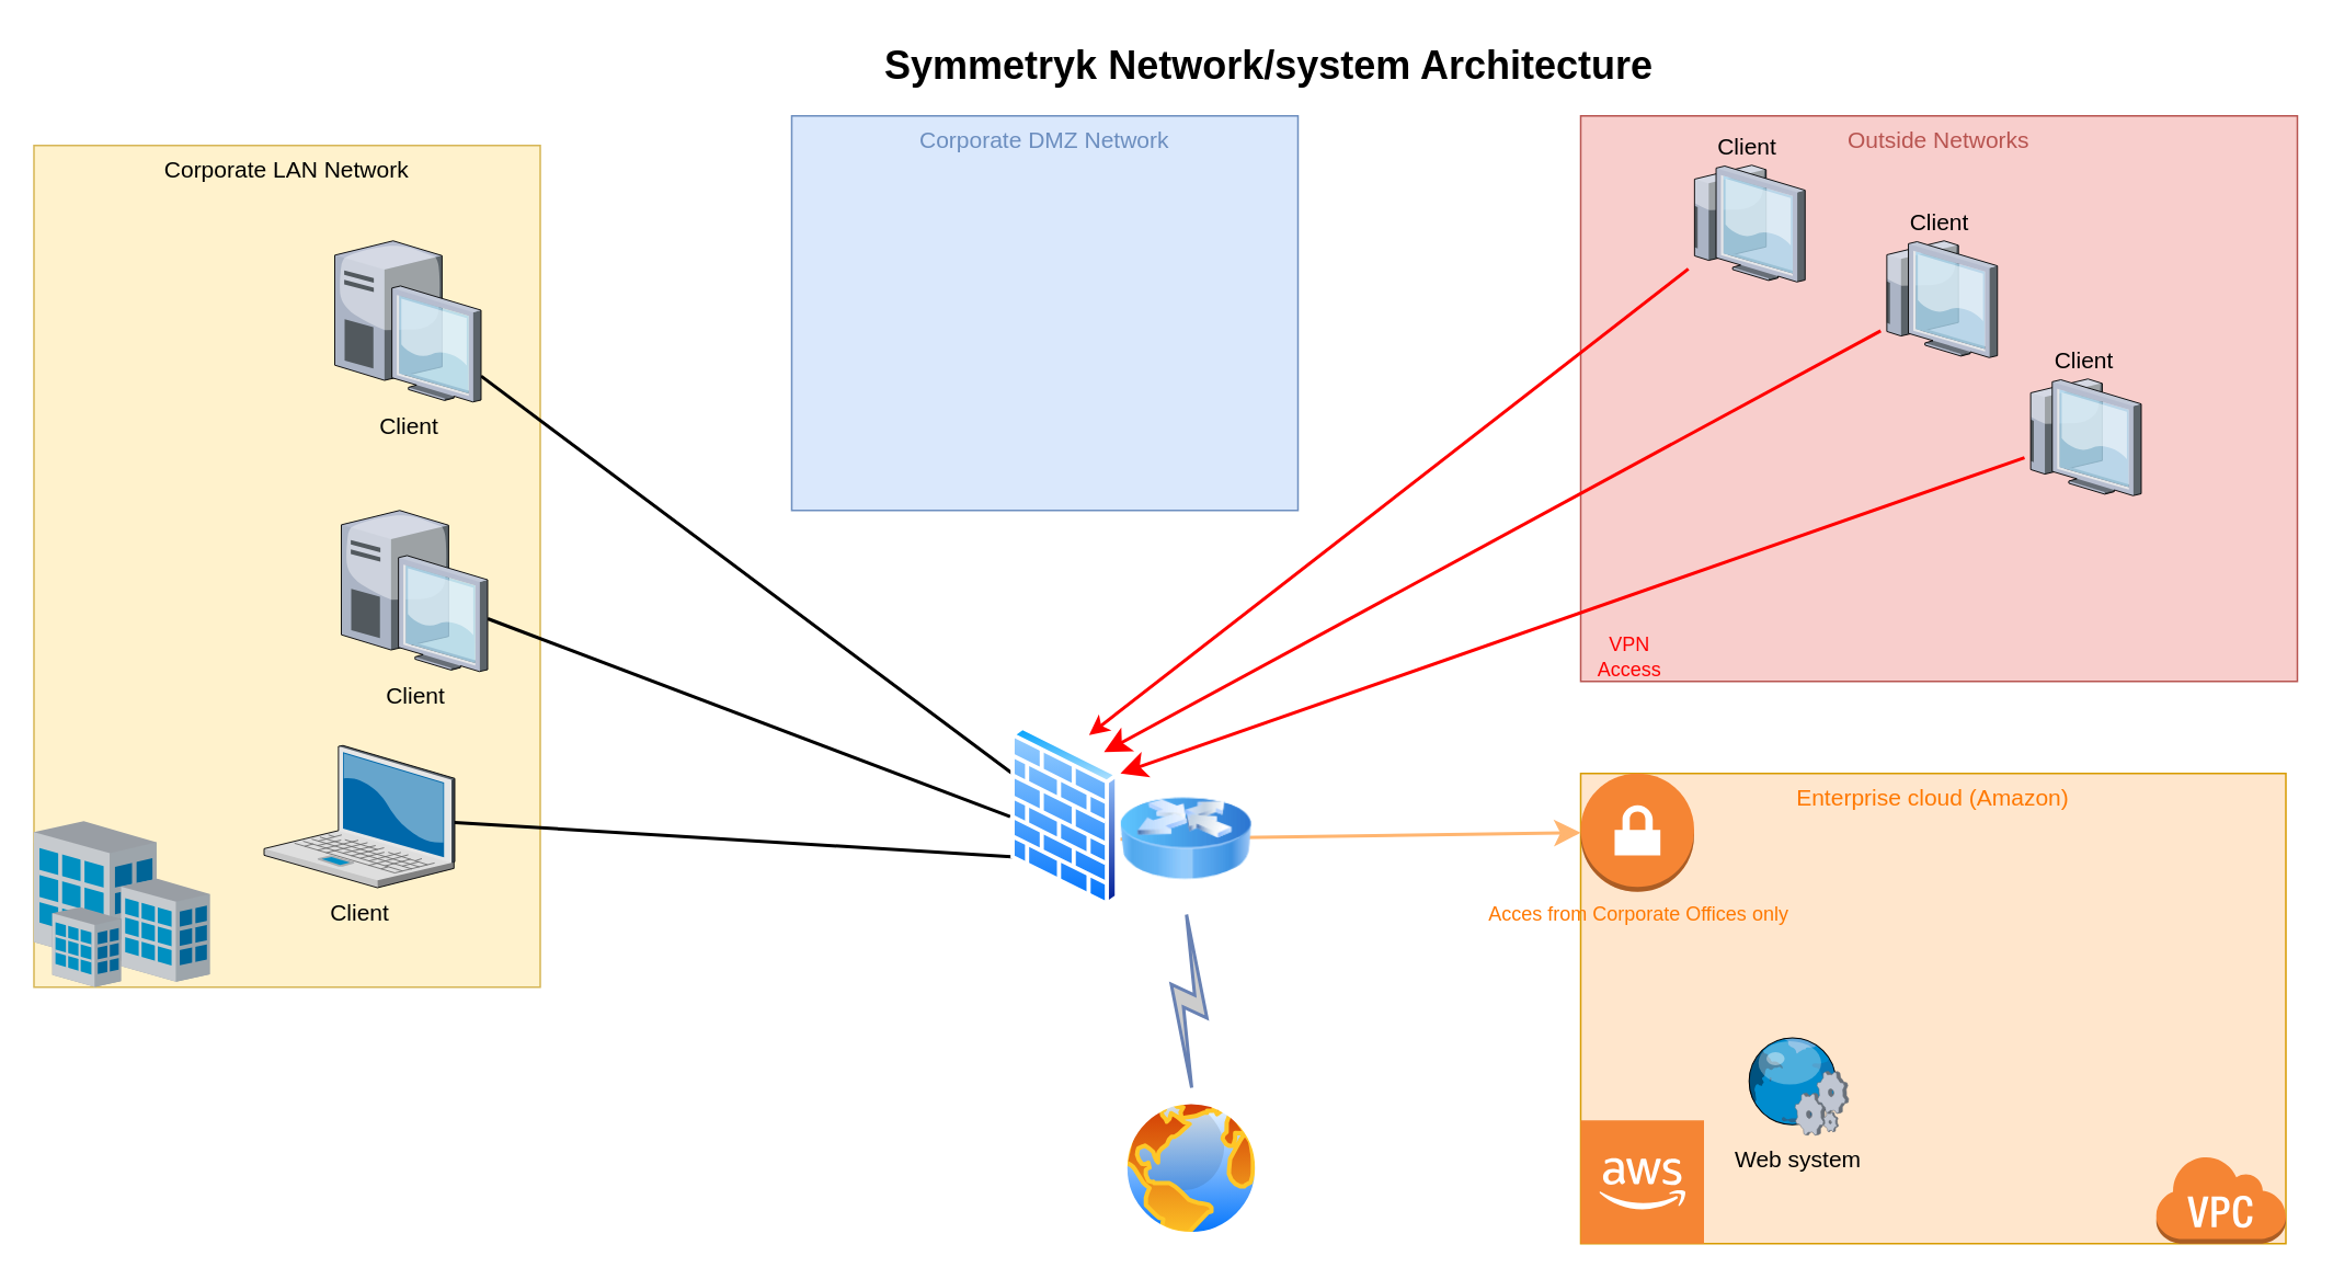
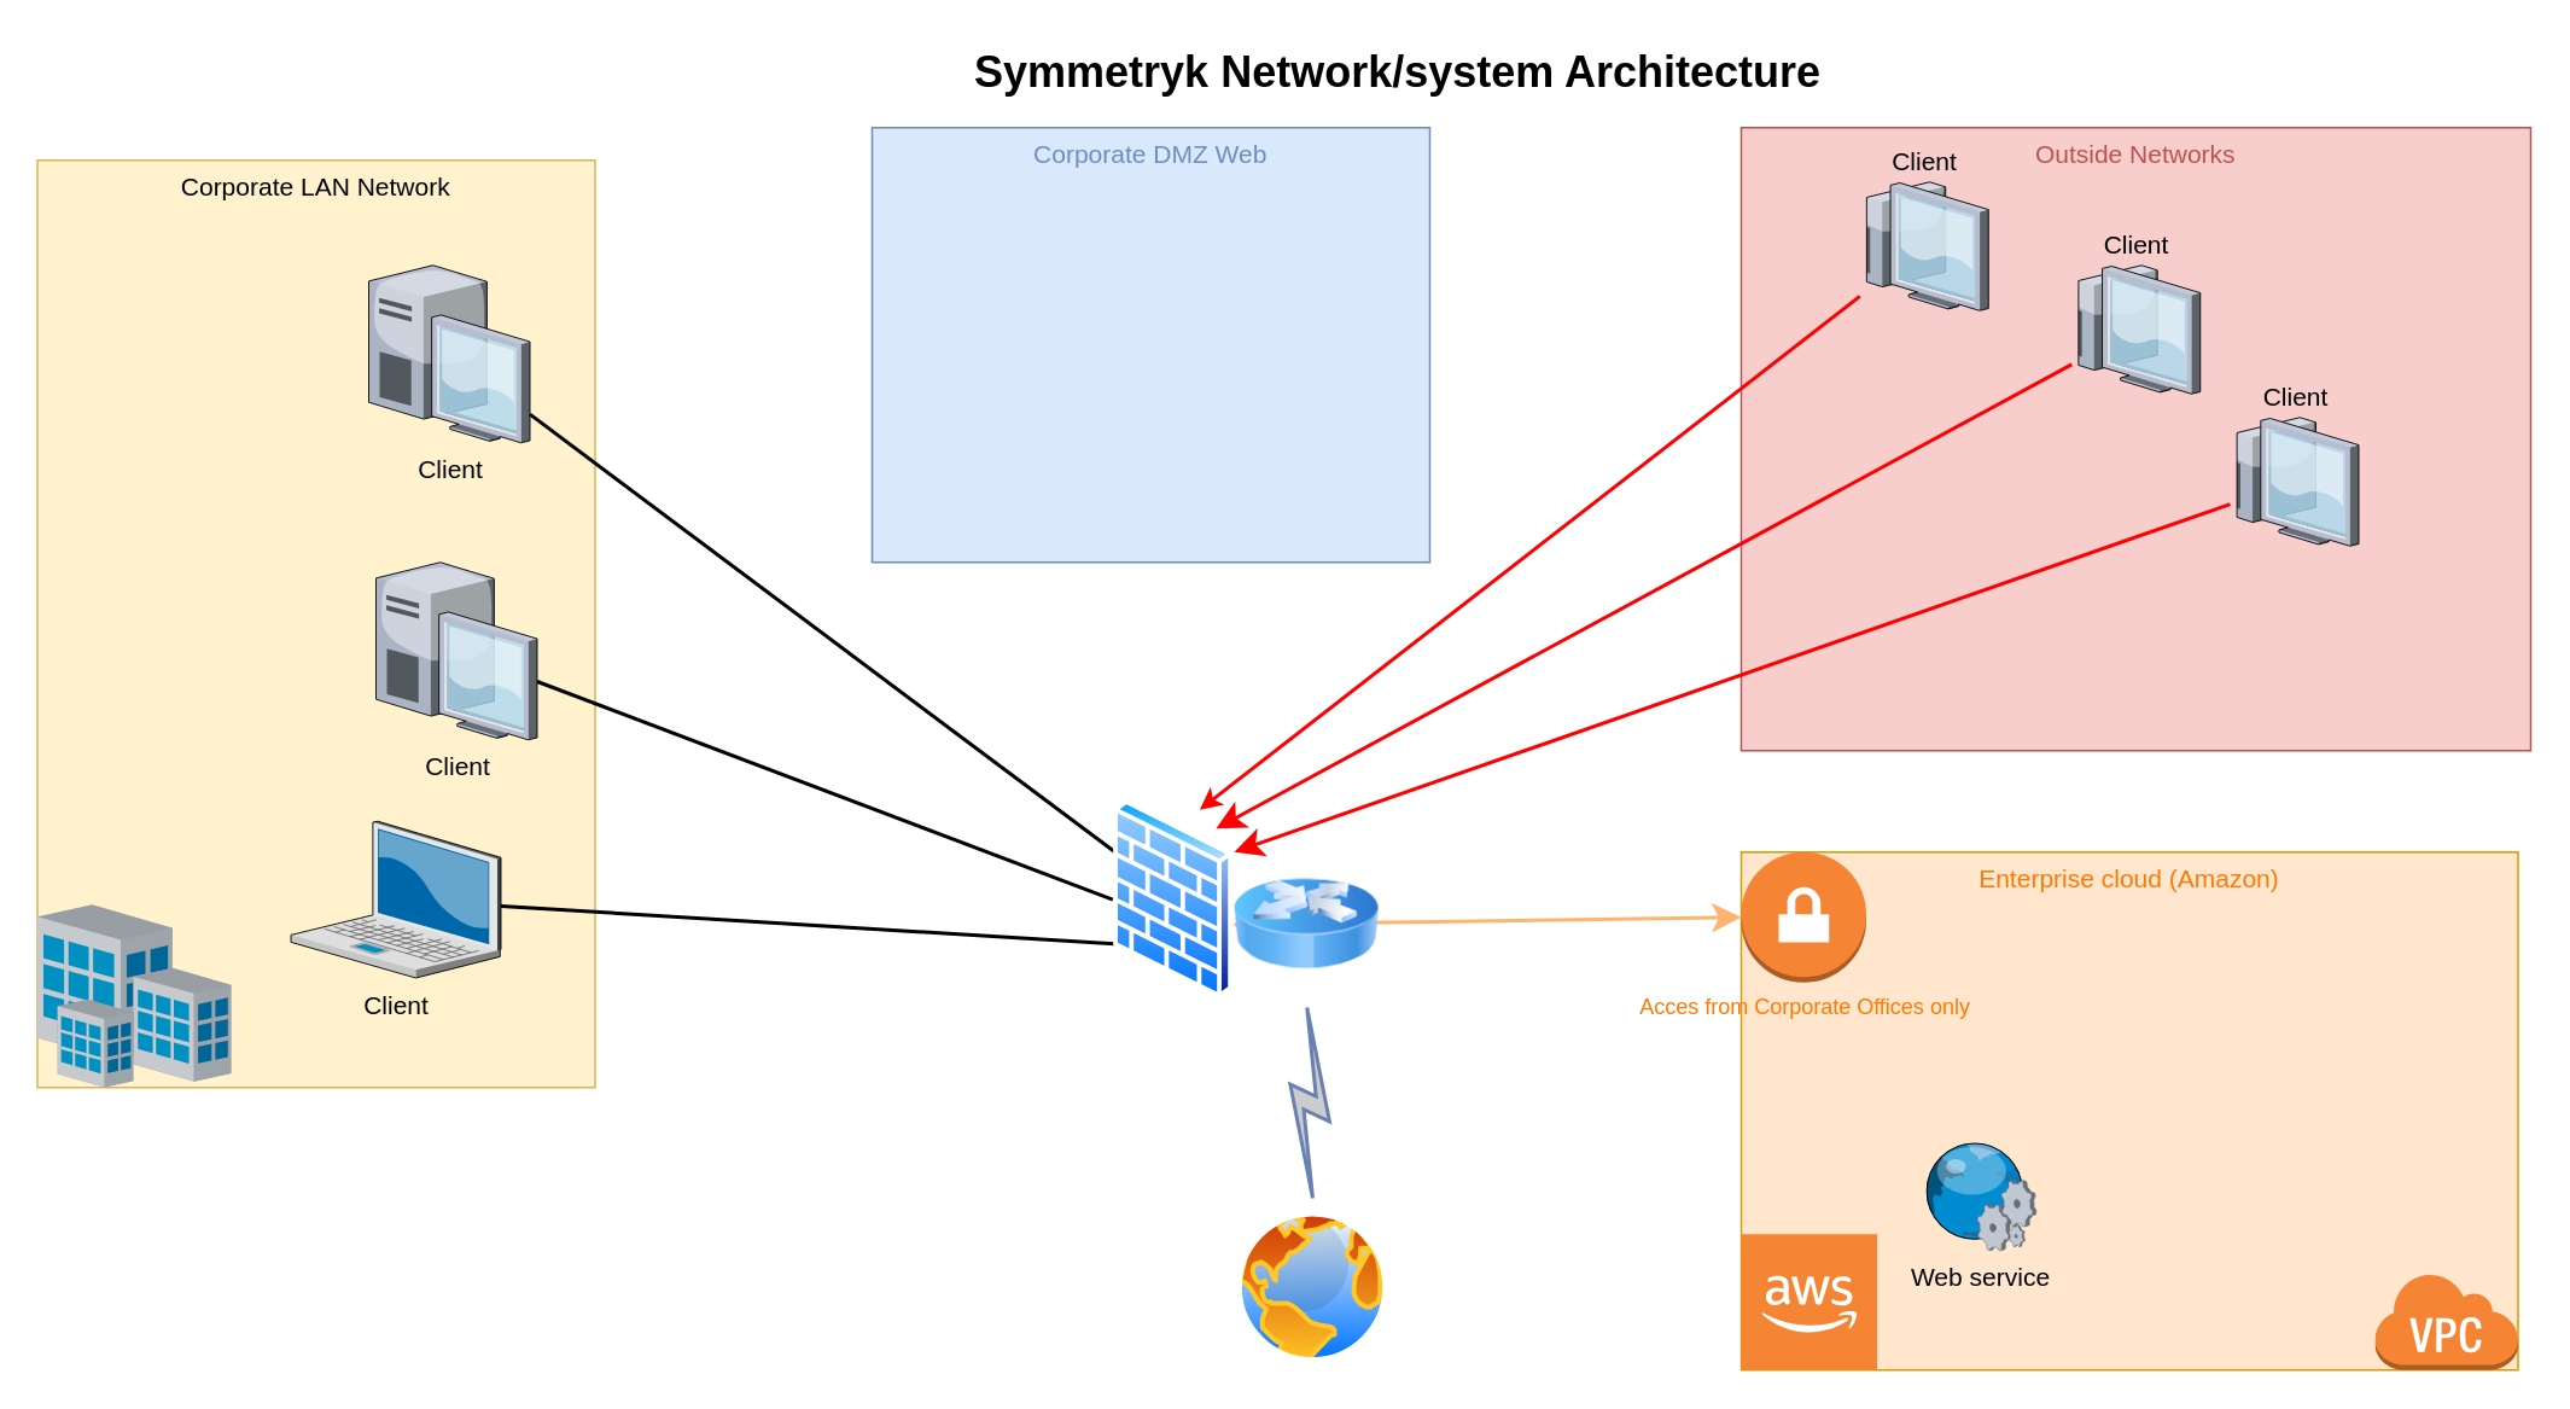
  <mxCell id="0" style=";html=1;" />
  <mxCell id="1" style=";html=1;" parent="0" />
  <mxCell id="2" value="Outside Networks" style="whiteSpace=wrap;html=1;fillColor=#f8cecc;fontSize=14;strokeColor=#b85450;verticalAlign=top;fontColor=#b85450;" parent="1" vertex="1"><mxGeometry x="961" y="70" width="436" height="344" as="geometry" /></mxCell>
  <mxCell id="3" value="Enterprise cloud (Amazon)" style="whiteSpace=wrap;html=1;fillColor=#ffe6cc;fontSize=14;strokeColor=#d79b00;verticalAlign=top;fontColor=#FF7800;" parent="1" vertex="1"><mxGeometry x="961" y="470" width="429" height="286" as="geometry" /></mxCell>
  <mxCell id="4" value="Corporate LAN Network" style="whiteSpace=wrap;html=1;fillColor=#fff2cc;fontSize=14;strokeColor=#d6b656;verticalAlign=top;" parent="1" vertex="1"><mxGeometry x="20" y="88" width="308" height="512" as="geometry" /></mxCell>
  <mxCell id="5" style="edgeStyle=none;rounded=0;html=1;startSize=10;endSize=10;jettySize=auto;orthogonalLoop=1;fontSize=14;endArrow=none;endFill=0;strokeWidth=2;entryX=0;entryY=0.75;entryDx=0;entryDy=0;" parent="1" source="6" target="22" edge="1"><mxGeometry relative="1" as="geometry"><mxPoint x="478" y="683.32" as="targetPoint" /></mxGeometry></mxCell>
  <mxCell id="6" value="Client" style="verticalLabelPosition=bottom;aspect=fixed;html=1;verticalAlign=top;strokeColor=none;shape=mxgraph.citrix.laptop_2;fillColor=#66B2FF;gradientColor=#0066CC;fontSize=14;" parent="1" vertex="1"><mxGeometry x="160" y="453" width="116" height="86.5" as="geometry" /></mxCell>
  <mxCell id="7" style="edgeStyle=none;rounded=0;html=1;startSize=10;endSize=10;jettySize=auto;orthogonalLoop=1;fontSize=14;endArrow=none;endFill=0;strokeWidth=2;entryX=0;entryY=0.5;entryDx=0;entryDy=0;" parent="1" source="8" target="22" edge="1"><mxGeometry relative="1" as="geometry"><mxPoint x="478" y="355.147" as="targetPoint" /></mxGeometry></mxCell>
  <mxCell id="8" value="Client" style="verticalLabelPosition=bottom;aspect=fixed;html=1;verticalAlign=top;strokeColor=none;shape=mxgraph.citrix.desktop;fillColor=#66B2FF;gradientColor=#0066CC;fontSize=14;" parent="1" vertex="1"><mxGeometry x="207" y="310" width="89" height="98" as="geometry" /></mxCell>
  <mxCell id="9" style="edgeStyle=none;rounded=0;html=1;startSize=10;endSize=10;jettySize=auto;orthogonalLoop=1;fontSize=14;endArrow=none;endFill=0;strokeWidth=2;entryX=0;entryY=0.25;entryDx=0;entryDy=0;" parent="1" source="10" target="22" edge="1"><mxGeometry relative="1" as="geometry"><mxPoint x="478" y="191.137" as="targetPoint" /></mxGeometry></mxCell>
  <mxCell id="10" value="Client" style="verticalLabelPosition=bottom;aspect=fixed;html=1;verticalAlign=top;strokeColor=none;shape=mxgraph.citrix.desktop;fillColor=#66B2FF;gradientColor=#0066CC;fontSize=14;" parent="1" vertex="1"><mxGeometry x="203" y="146" width="89" height="98" as="geometry" /></mxCell>
  <mxCell id="11" style="edgeStyle=none;rounded=0;html=1;startSize=10;endSize=10;jettySize=auto;orthogonalLoop=1;fontSize=14;endArrow=classic;endFill=1;strokeWidth=2;exitX=0;exitY=0.5;exitDx=0;exitDy=0;strokeColor=#FFB570;entryX=0;entryY=0.5;entryDx=0;entryDy=0;entryPerimeter=0;" parent="1" source="21" target="29" edge="1"><mxGeometry relative="1" as="geometry"><mxPoint x="840.667" y="466.5" as="sourcePoint" /></mxGeometry></mxCell>
  <mxCell id="12" style="edgeStyle=none;rounded=0;html=1;jettySize=auto;orthogonalLoop=1;fontSize=14;endArrow=none;endFill=0;strokeWidth=2;exitX=0.75;exitY=0;exitDx=0;exitDy=0;strokeColor=#FF0000;startArrow=classic;startFill=1;" parent="1" source="22" target="17" edge="1"><mxGeometry relative="1" as="geometry"><mxPoint x="1062" y="498" as="sourcePoint" /></mxGeometry></mxCell>
  <mxCell id="13" style="edgeStyle=none;rounded=0;html=1;startSize=10;endSize=10;jettySize=auto;orthogonalLoop=1;fontSize=14;endArrow=none;endFill=0;strokeWidth=2;exitX=1;exitY=0;exitDx=0;exitDy=0;strokeColor=#FF0000;startArrow=classic;startFill=1;" parent="1" source="22" target="16" edge="1"><mxGeometry relative="1" as="geometry"><mxPoint x="1069.199" y="498" as="sourcePoint" /></mxGeometry></mxCell>
  <mxCell id="14" style="edgeStyle=none;rounded=0;html=1;startSize=10;endSize=10;jettySize=auto;orthogonalLoop=1;fontSize=14;endArrow=none;endFill=0;strokeWidth=2;exitX=0;exitY=0;exitDx=0;exitDy=0;strokeColor=#FF0000;startArrow=classic;startFill=1;" parent="1" source="21" target="15" edge="1"><mxGeometry relative="1" as="geometry"><mxPoint x="1078.756" y="498" as="sourcePoint" /></mxGeometry></mxCell>
  <mxCell id="15" value="Client" style="verticalLabelPosition=top;aspect=fixed;html=1;verticalAlign=bottom;strokeColor=none;shape=mxgraph.citrix.thin_client;fillColor=#66B2FF;gradientColor=#0066CC;fontSize=14;labelPosition=center;align=center;" parent="1" vertex="1"><mxGeometry x="1231" y="230" width="71" height="71" as="geometry" /></mxCell>
  <mxCell id="16" value="Client" style="verticalLabelPosition=top;aspect=fixed;html=1;verticalAlign=bottom;strokeColor=none;shape=mxgraph.citrix.thin_client;fillColor=#66B2FF;gradientColor=#0066CC;fontSize=14;labelPosition=center;align=center;" parent="1" vertex="1"><mxGeometry x="1143.5" y="146" width="71" height="71" as="geometry" /></mxCell>
  <mxCell id="17" value="Client" style="verticalLabelPosition=top;aspect=fixed;html=1;verticalAlign=bottom;strokeColor=none;shape=mxgraph.citrix.thin_client;fillColor=#66B2FF;gradientColor=#0066CC;fontSize=14;labelPosition=center;align=center;" parent="1" vertex="1"><mxGeometry x="1026.5" y="100" width="71" height="71" as="geometry" /></mxCell>
- <mxCell id="18" value="Web system" style="verticalLabelPosition=bottom;aspect=fixed;html=1;verticalAlign=top;strokeColor=none;shape=mxgraph.citrix.web_service;fillColor=#66B2FF;gradientColor=#0066CC;fontSize=14;" parent="1" vertex="1"><mxGeometry x="1061" y="630" width="63" height="60" as="geometry" /></mxCell>
+ <mxCell id="18" value="Web service" style="verticalLabelPosition=bottom;aspect=fixed;html=1;verticalAlign=top;strokeColor=none;shape=mxgraph.citrix.web_service;fillColor=#66B2FF;gradientColor=#0066CC;fontSize=14;" parent="1" vertex="1"><mxGeometry x="1061" y="630" width="63" height="60" as="geometry" /></mxCell>
  <mxCell id="19" value="" style="verticalLabelPosition=bottom;aspect=fixed;html=1;verticalAlign=top;strokeColor=none;shape=mxgraph.citrix.site;fillColor=#66B2FF;gradientColor=#0066CC;fontSize=14;" parent="1" vertex="1"><mxGeometry x="20" y="499" width="107" height="101" as="geometry" /></mxCell>
  <mxCell id="20" value="Symmetryk Network/system Architecture" style="text;strokeColor=none;fillColor=none;html=1;fontSize=24;fontStyle=1;verticalAlign=middle;align=center;" parent="1" vertex="1"><mxGeometry x="340" y="20" width="861" height="40" as="geometry" /></mxCell>
  <mxCell id="21" value="" style="image;html=1;image=img/lib/clip_art/networking/Router_Icon_128x128.png" vertex="1" parent="1"><mxGeometry x="681" y="470" width="80" height="80" as="geometry" /></mxCell>
  <mxCell id="22" value="" style="aspect=fixed;perimeter=ellipsePerimeter;html=1;align=center;shadow=0;dashed=0;spacingTop=3;image;image=img/lib/active_directory/firewall.svg;" vertex="1" parent="1"><mxGeometry x="613.9" y="441.25" width="67.1" height="110" as="geometry" /></mxCell>
  <mxCell id="23" value="" style="outlineConnect=0;dashed=0;verticalLabelPosition=bottom;verticalAlign=top;align=center;html=1;shape=mxgraph.aws3.virtual_private_cloud;fillColor=#F58534;gradientColor=none;" vertex="1" parent="1"><mxGeometry x="1310.5" y="702" width="79.5" height="54" as="geometry" /></mxCell>
  <mxCell id="24" value="" style="outlineConnect=0;dashed=0;verticalLabelPosition=bottom;verticalAlign=top;align=center;html=1;shape=mxgraph.aws3.cloud_2;fillColor=#F58534;gradientColor=none;fontColor=#FF7800;" vertex="1" parent="1"><mxGeometry x="961" y="681" width="75" height="75" as="geometry" /></mxCell>
  <mxCell id="25" value="" style="aspect=fixed;perimeter=ellipsePerimeter;html=1;align=center;shadow=0;dashed=0;spacingTop=3;image;image=img/lib/active_directory/internet_globe.svg;fontColor=#FF7800;" vertex="1" parent="1"><mxGeometry x="681" y="667" width="87" height="87" as="geometry" /></mxCell>
  <mxCell id="26" value="" style="html=1;outlineConnect=0;fillColor=#CCCCCC;strokeColor=#6881B3;gradientColor=none;gradientDirection=north;strokeWidth=2;shape=mxgraph.networks.comm_link_edge;html=1;rounded=0;fontColor=#FF7800;entryX=0.5;entryY=1;entryDx=0;entryDy=0;exitX=0.5;exitY=0;exitDx=0;exitDy=0;" edge="1" parent="1" source="25" target="21"><mxGeometry width="100" height="100" relative="1" as="geometry"><mxPoint x="581" y="850" as="sourcePoint" /><mxPoint x="681" y="750" as="targetPoint" /></mxGeometry></mxCell>
- <mxCell id="27" value="Corporate DMZ Network" style="whiteSpace=wrap;html=1;fillColor=#dae8fc;fontSize=14;strokeColor=#6c8ebf;verticalAlign=top;fontColor=#6c8ebf;" vertex="1" parent="1"><mxGeometry x="481" y="70" width="308" height="240" as="geometry" /></mxCell>
- <mxCell id="28" value="VPN Access" style="text;html=1;strokeColor=none;fillColor=none;align=center;verticalAlign=middle;whiteSpace=wrap;rounded=0;fontColor=#FF0000;" vertex="1" parent="1"><mxGeometry x="961" y="384" width="60" height="30" as="geometry" /></mxCell>
+ <mxCell id="27" value="Corporate DMZ Web" style="whiteSpace=wrap;html=1;fillColor=#dae8fc;fontSize=14;strokeColor=#6c8ebf;verticalAlign=top;fontColor=#6c8ebf;" vertex="1" parent="1"><mxGeometry x="481" y="70" width="308" height="240" as="geometry" /></mxCell>
  <mxCell id="29" value="&lt;font color=&quot;#FF7800&quot;&gt;Acces from Corporate Offices only&lt;/font&gt;" style="outlineConnect=0;dashed=0;verticalLabelPosition=bottom;verticalAlign=top;align=center;html=1;shape=mxgraph.aws3.vpn_gateway;fillColor=#F58534;gradientColor=none;fontColor=#FF0000;" vertex="1" parent="1"><mxGeometry x="961" y="470" width="69" height="72" as="geometry" /></mxCell>
